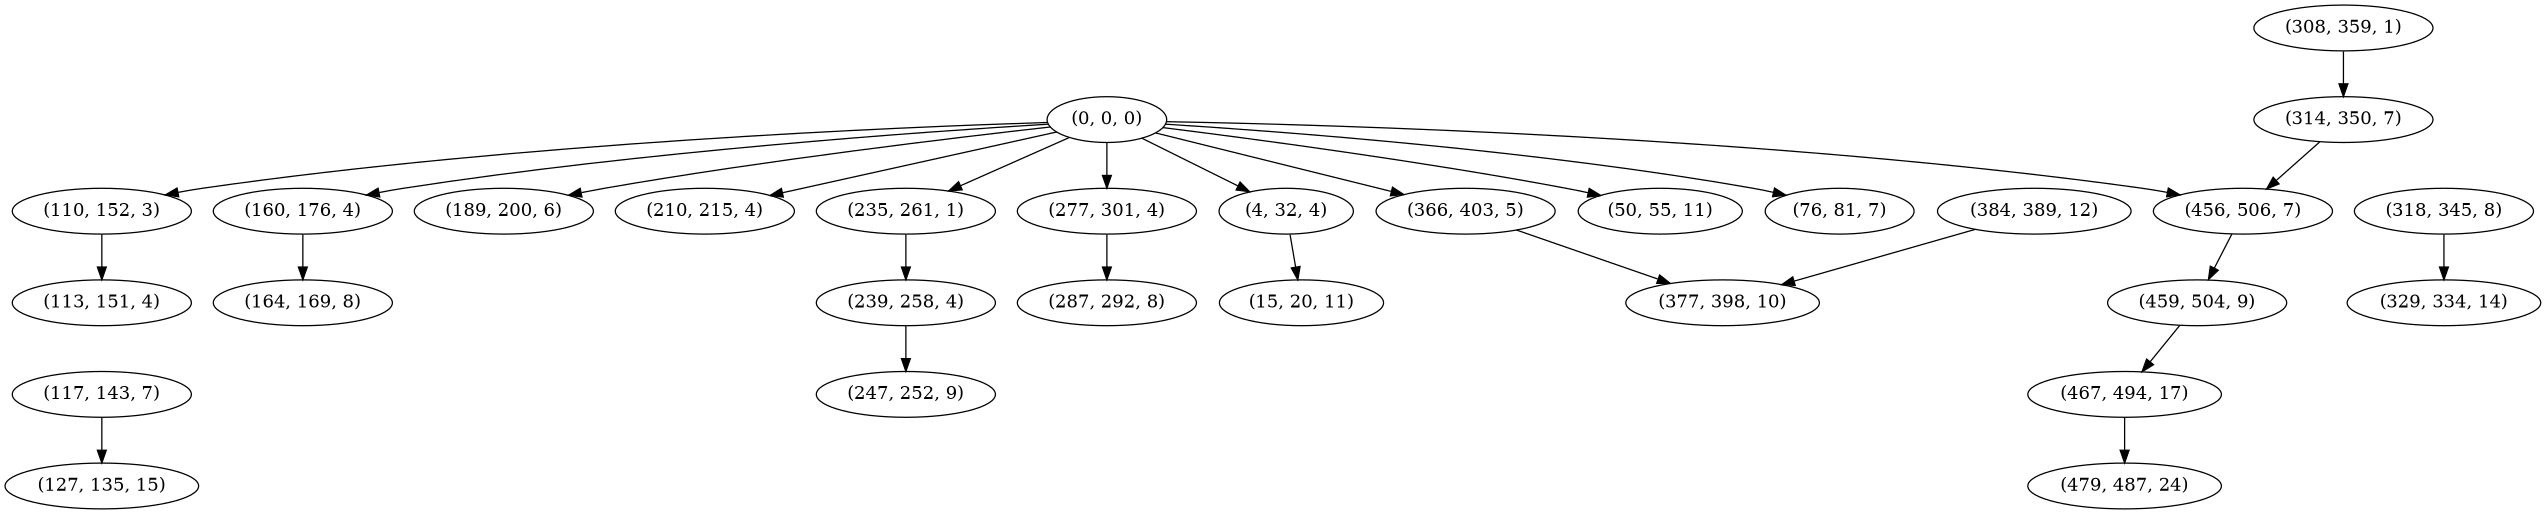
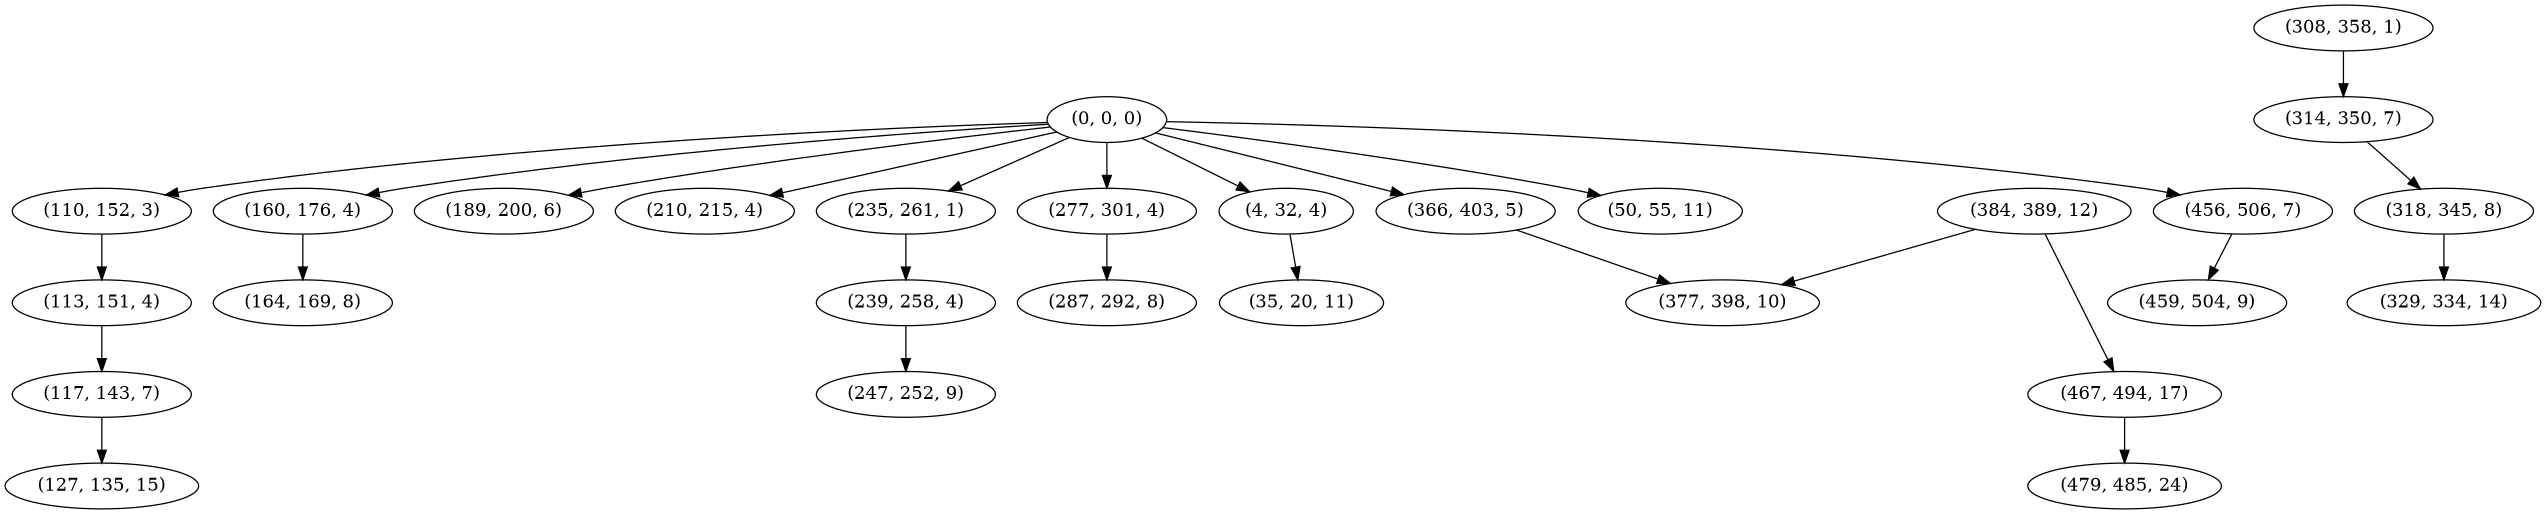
  digraph {
    "(0, 0, 0)"
    "(4, 32, 4)"
    "(50, 55, 11)"
-   "(76, 81, 7)"
    "(110, 152, 3)"
    "(160, 176, 4)"
    "(189, 200, 6)"
    "(210, 215, 4)"
    "(235, 261, 1)"
    "(277, 301, 4)"
    "(366, 403, 5)"
    "(456, 506, 7)"
-   "(15, 20, 11)"
+   "(15, 20, 11)" [label="(35, 20, 11)"]
    "(113, 151, 4)"
    "(164, 169, 8)"
    "(239, 258, 4)"
    "(287, 292, 8)"
-   "(308, 359, 1)"
+   "(308, 359, 1)" [label="(308, 358, 1)"]
    "(314, 350, 7)"
    "(377, 398, 10)"
    "(459, 504, 9)"
    "(117, 143, 7)"
    "(127, 135, 15)"
    "(247, 252, 9)"
    "(318, 345, 8)"
    "(329, 334, 14)"
    "(384, 389, 12)"
    "(467, 494, 17)"
-   "(479, 485, 24)" [label="(479, 487, 24)"]
+   "(479, 485, 24)"
    "(0, 0, 0)" -> "(4, 32, 4)"
    "(0, 0, 0)" -> "(50, 55, 11)"
-   "(0, 0, 0)" -> "(76, 81, 7)"
    "(0, 0, 0)" -> "(110, 152, 3)"
    "(0, 0, 0)" -> "(160, 176, 4)"
    "(0, 0, 0)" -> "(189, 200, 6)"
    "(0, 0, 0)" -> "(210, 215, 4)"
    "(0, 0, 0)" -> "(235, 261, 1)"
    "(0, 0, 0)" -> "(277, 301, 4)"
    "(0, 0, 0)" -> "(366, 403, 5)"
    "(0, 0, 0)" -> "(456, 506, 7)"
    "(4, 32, 4)" -> "(15, 20, 11)"
    "(110, 152, 3)" -> "(113, 151, 4)"
    "(160, 176, 4)" -> "(164, 169, 8)"
    "(235, 261, 1)" -> "(239, 258, 4)"
    "(277, 301, 4)" -> "(287, 292, 8)"
    "(366, 403, 5)" -> "(377, 398, 10)"
    "(456, 506, 7)" -> "(459, 504, 9)"
+   "(113, 151, 4)" -> "(117, 143, 7)"
    "(239, 258, 4)" -> "(247, 252, 9)"
    "(308, 359, 1)" -> "(314, 350, 7)"
-   "(314, 350, 7)" -> "(456, 506, 7)"
-   "(459, 504, 9)" -> "(467, 494, 17)"
+   "(314, 350, 7)" -> "(318, 345, 8)"
+   "(384, 389, 12)" -> "(467, 494, 17)"
    "(117, 143, 7)" -> "(127, 135, 15)"
    "(318, 345, 8)" -> "(329, 334, 14)"
    "(384, 389, 12)" -> "(377, 398, 10)"
    "(467, 494, 17)" -> "(479, 485, 24)"
  }
